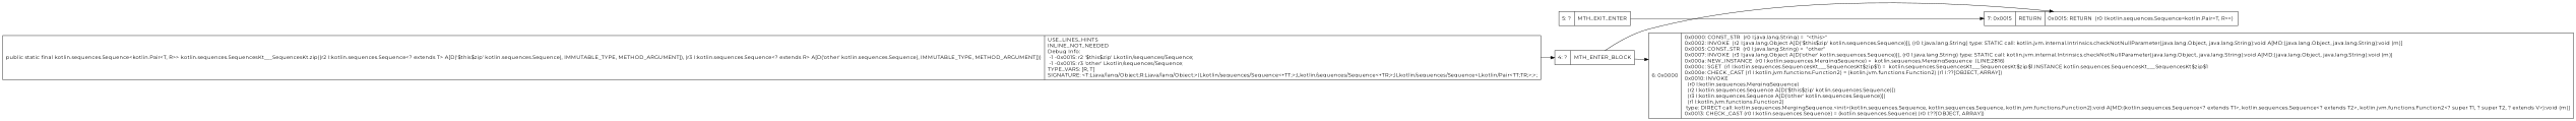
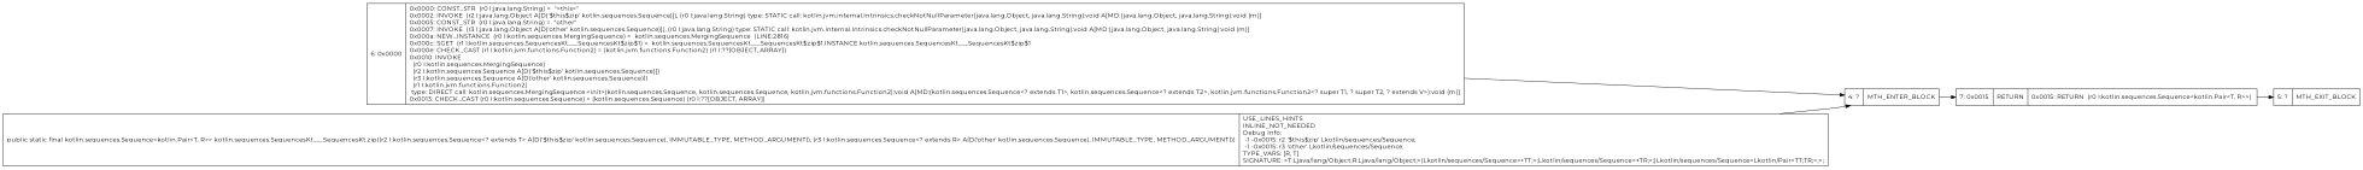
  digraph {
    fontname=Montserrat
    rankdir=LR
    node [fontname=Montserrat shape=record]
    edge [fontname=Montserrat]
    n1 [label="{4\:\ ?|MTH_ENTER_BLOCK\l}"]
    n2 [label="{6\:\ 0x0000|0x0000: CONST_STR  (r0 I:java.lang.String) =  \"\<this\>\" \l0x0002: INVOKE  (r2 I:java.lang.Object A[D('$this$zip' kotlin.sequences.Sequence)]), (r0 I:java.lang.String) type: STATIC call: kotlin.jvm.internal.Intrinsics.checkNotNullParameter(java.lang.Object, java.lang.String):void A[MD:(java.lang.Object, java.lang.String):void (m)]\l0x0005: CONST_STR  (r0 I:java.lang.String) =  \"other\" \l0x0007: INVOKE  (r3 I:java.lang.Object A[D('other' kotlin.sequences.Sequence)]), (r0 I:java.lang.String) type: STATIC call: kotlin.jvm.internal.Intrinsics.checkNotNullParameter(java.lang.Object, java.lang.String):void A[MD:(java.lang.Object, java.lang.String):void (m)]\l0x000a: NEW_INSTANCE  (r0 I:kotlin.sequences.MergingSequence) =  kotlin.sequences.MergingSequence  (LINE:2816)\l0x000c: SGET  (r1 I:kotlin.sequences.SequencesKt___SequencesKt$zip$1) =  kotlin.sequences.SequencesKt___SequencesKt$zip$1.INSTANCE kotlin.sequences.SequencesKt___SequencesKt$zip$1 \l0x000e: CHECK_CAST (r1 I:kotlin.jvm.functions.Function2) = (kotlin.jvm.functions.Function2) (r1 I:??[OBJECT, ARRAY]) \l0x0010: INVOKE  \l  (r0 I:kotlin.sequences.MergingSequence)\l  (r2 I:kotlin.sequences.Sequence A[D('$this$zip' kotlin.sequences.Sequence)])\l  (r3 I:kotlin.sequences.Sequence A[D('other' kotlin.sequences.Sequence)])\l  (r1 I:kotlin.jvm.functions.Function2)\l type: DIRECT call: kotlin.sequences.MergingSequence.\<init\>(kotlin.sequences.Sequence, kotlin.sequences.Sequence, kotlin.jvm.functions.Function2):void A[MD:(kotlin.sequences.Sequence\<? extends T1\>, kotlin.sequences.Sequence\<? extends T2\>, kotlin.jvm.functions.Function2\<? super T1, ? super T2, ? extends V\>):void (m)]\l0x0013: CHECK_CAST (r0 I:kotlin.sequences.Sequence) = (kotlin.sequences.Sequence) (r0 I:??[OBJECT, ARRAY]) \l}"]
    n3 [label="{7\:\ 0x0015|RETURN\l|0x0015: RETURN  (r0 I:kotlin.sequences.Sequence\<kotlin.Pair\<T, R\>\>) \l}"]
-   n4 [label="{5\:\ ?|MTH_EXIT_ENTER\l}"]
+   n4 [label="{5\:\ ?|MTH_EXIT_BLOCK\l}"]
    n5 [label="{public static final kotlin.sequences.Sequence\<kotlin.Pair\<T, R\>\> kotlin.sequences.SequencesKt___SequencesKt.zip((r2 I:kotlin.sequences.Sequence\<? extends T\> A[D('$this$zip' kotlin.sequences.Sequence), IMMUTABLE_TYPE, METHOD_ARGUMENT]), (r3 I:kotlin.sequences.Sequence\<? extends R\> A[D('other' kotlin.sequences.Sequence), IMMUTABLE_TYPE, METHOD_ARGUMENT]))  | USE_LINES_HINTS\lINLINE_NOT_NEEDED\lDebug Info:\l  \-1 \-0x0015: r2 '$this$zip' Lkotlin\/sequences\/Sequence;\l  \-1 \-0x0015: r3 'other' Lkotlin\/sequences\/Sequence;\lTYPE_VARS: [R, T]\lSIGNATURE: \<T:Ljava\/lang\/Object;R:Ljava\/lang\/Object;\>(Lkotlin\/sequences\/Sequence\<+TT;\>;Lkotlin\/sequences\/Sequence\<+TR;\>;)Lkotlin\/sequences\/Sequence\<Lkotlin\/Pair\<TT;TR;\>;\>;\l}"]
-   n1 -> n2
+   n2 -> n1
    n1 -> n3
-   n4 -> n3
+   n3 -> n4
    n5 -> n1
  }
